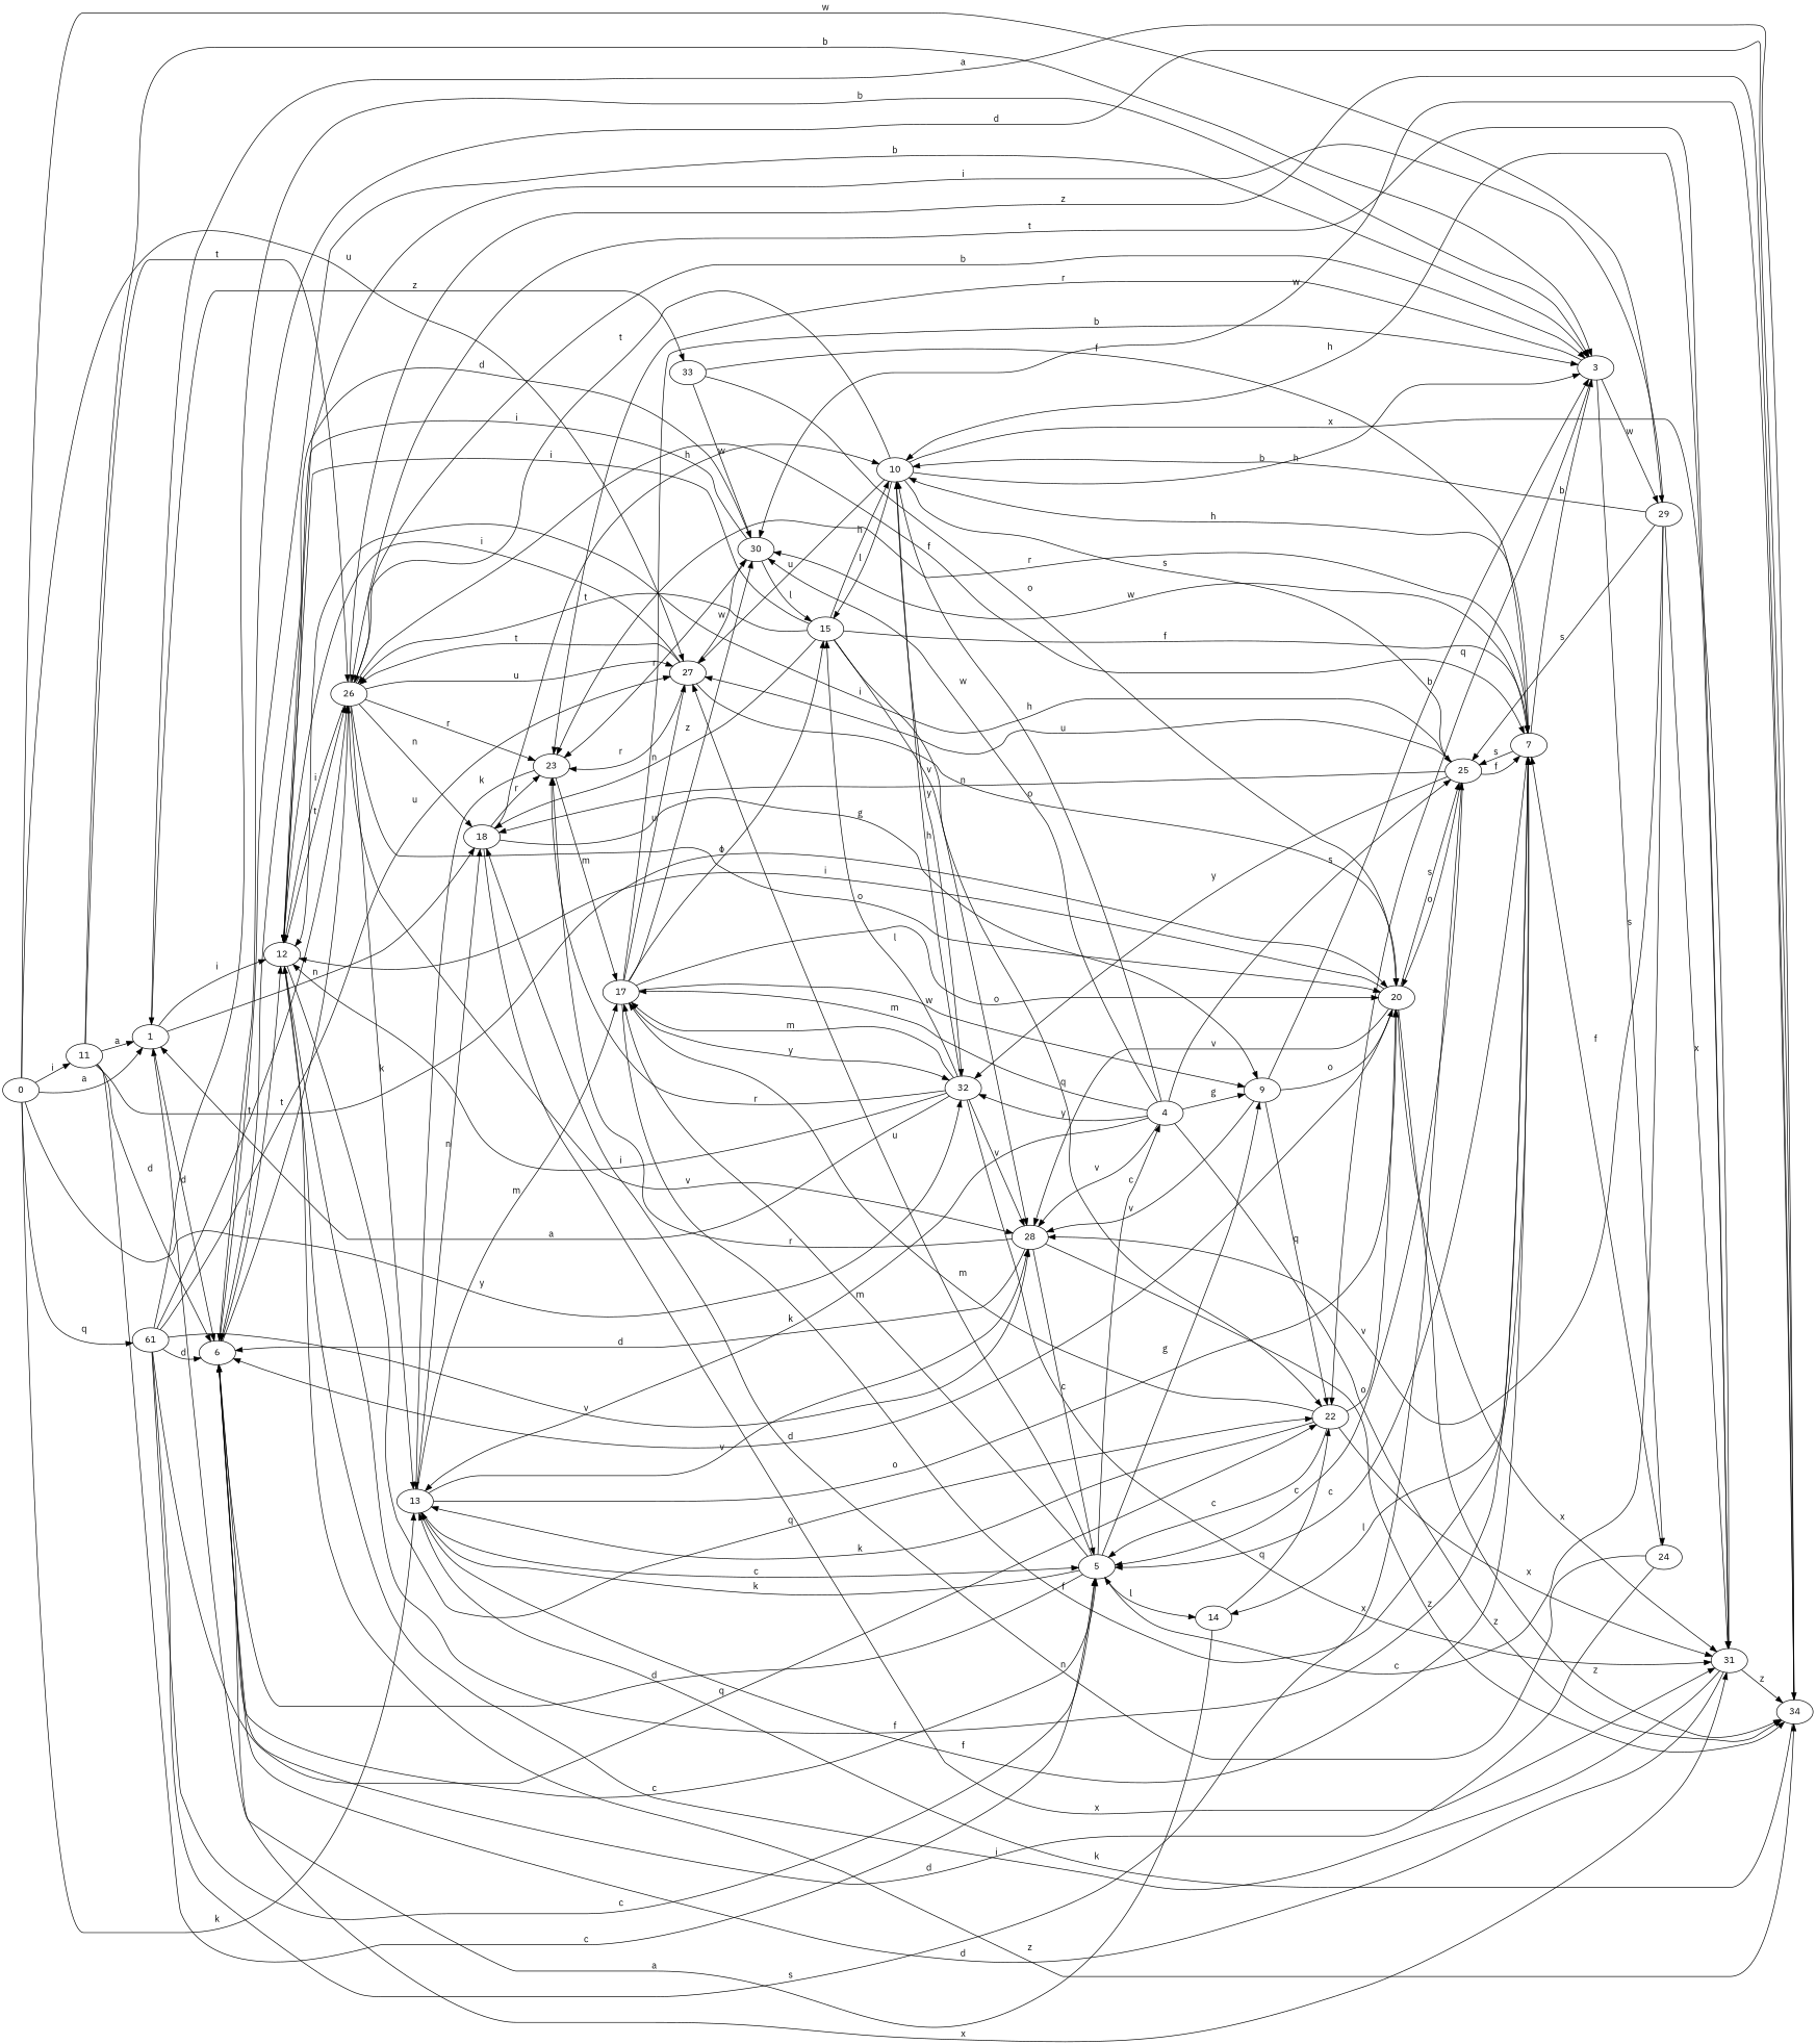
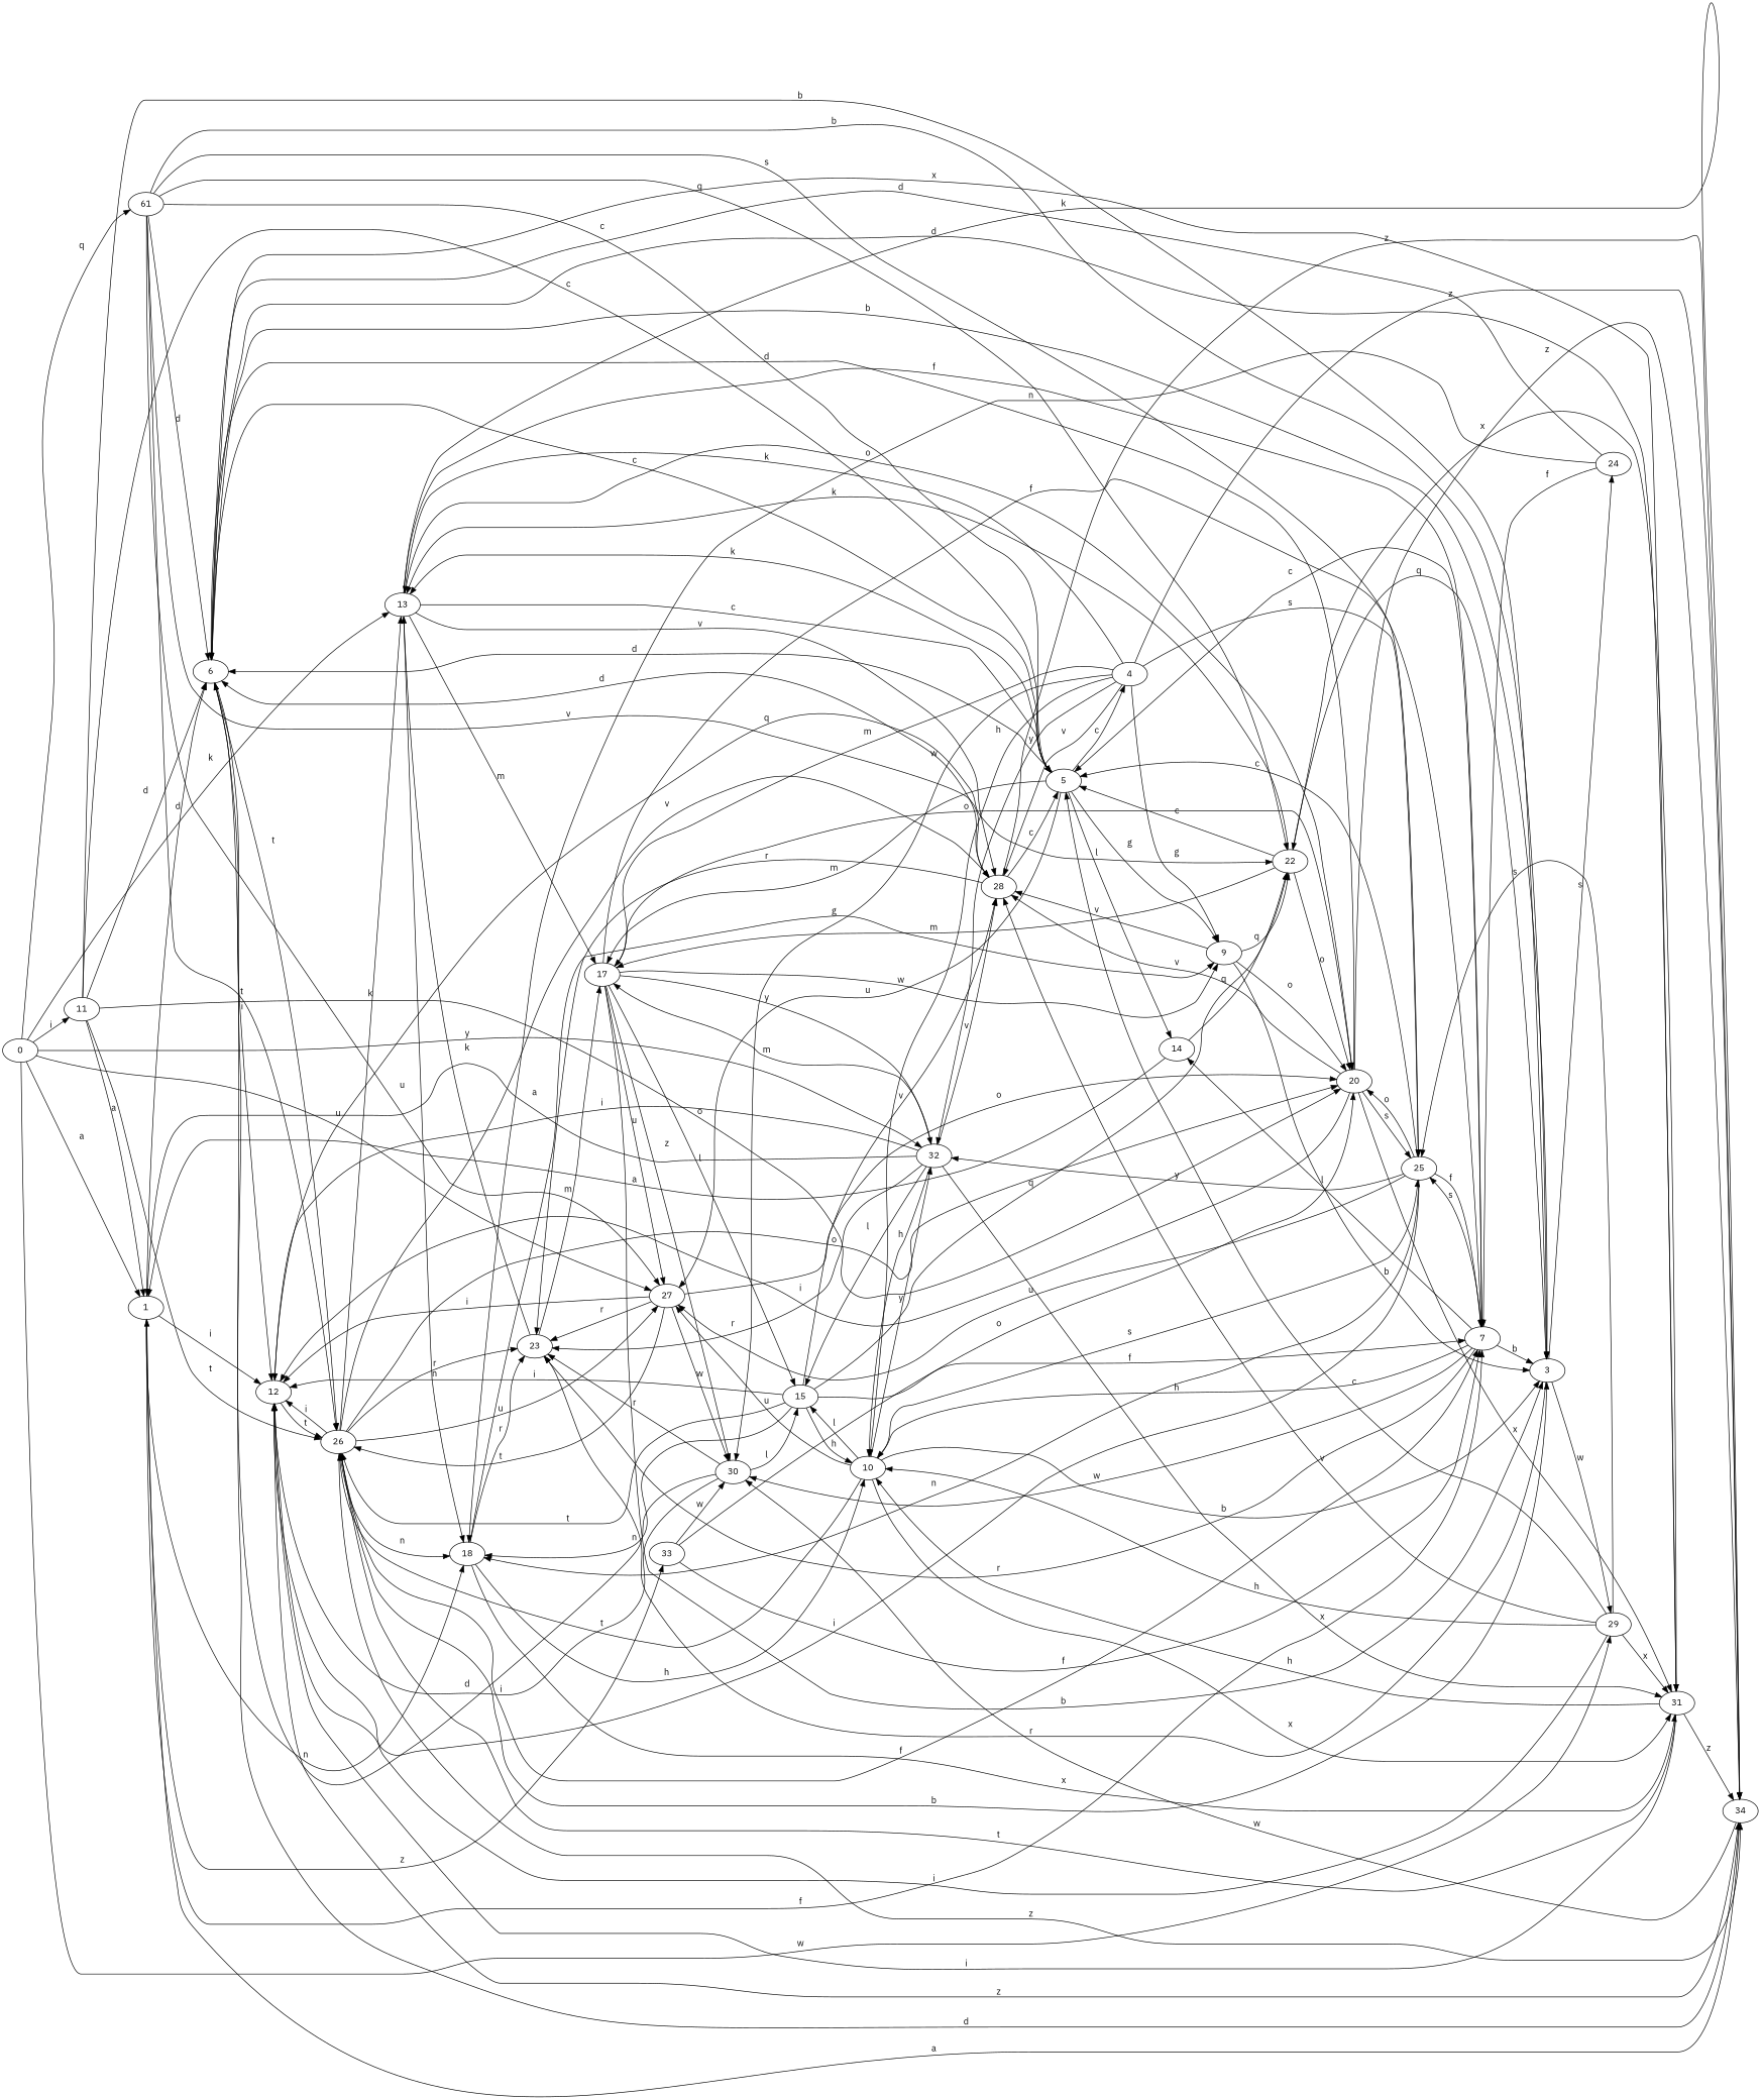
  strict digraph {
    fontname="IBM Plex Sans"
    rankdir=LR
    node [fontname="IBM Plex Sans"]
    edge [fontname="IBM Plex Sans"]
    0
    1
    11
    13
    n5 [label=61]
    27
    29
    32
    6
    12
    18
    33
    3
    5
    26
    20
    17
    28
    7
    22
    25
    23
    30
    10
    31
    15
    34
    9
    24
    4
    14
    0 -> 1 [label=a]
    0 -> 11 [label=i]
    0 -> 13 [label=k]
    0 -> n5 [label=q]
    0 -> 27 [label=u]
    0 -> 29 [label=w]
    0 -> 32 [label=y]
    1 -> 6 [label=d]
    1 -> 12 [label=i]
    1 -> 18 [label=n]
    1 -> 33 [label=z]
    11 -> 1 [label=a]
    11 -> 6 [label=d]
    11 -> 3 [label=b]
    11 -> 5 [label=c]
    11 -> 26 [label=t]
    11 -> 20 [label=o]
    13 -> 18 [label=n]
    13 -> 5 [label=c]
    13 -> 20 [label=o]
    13 -> 17 [label=m]
    13 -> 28 [label=v]
    13 -> 7 [label=f]
    n5 -> 27 [label=u]
    n5 -> 6 [label=d]
    n5 -> 3 [label=b]
    n5 -> 5 [label=c]
    n5 -> 26 [label=t]
    n5 -> 28 [label=v]
    n5 -> 22 [label=q]
    n5 -> 25 [label=s]
    27 -> 12 [label=i]
    27 -> 26 [label=t]
    27 -> 20 [label=o]
    27 -> 23 [label=r]
    27 -> 30 [label=w]
    29 -> 12 [label=i]
    29 -> 5 [label=c]
    29 -> 28 [label=v]
    29 -> 25 [label=s]
    29 -> 10 [label=h]
    29 -> 31 [label=x]
    32 -> 1 [label=a]
    32 -> 12 [label=i]
    32 -> 17 [label=m]
    32 -> 28 [label=v]
    32 -> 23 [label=r]
    32 -> 10 [label=h]
    32 -> 31 [label=x]
    32 -> 15 [label=l]
    6 -> 12 [label=i]
    6 -> 3 [label=b]
    6 -> 5 [label=c]
    6 -> 26 [label=t]
    6 -> 31 [label=x]
    12 -> 26 [label=t]
-   12 -> 7 [label=f]
+   1 -> 7 [label=f]
    12 -> 22 [label=q]
    12 -> 34 [label=z]
    18 -> 23 [label=r]
    18 -> 10 [label=h]
    18 -> 31 [label=x]
    18 -> 9 [label=g]
    33 -> 20 [label=o]
    33 -> 7 [label=f]
    33 -> 30 [label=w]
    3 -> 29 [label=w]
    3 -> 22 [label=q]
    3 -> 23 [label=r]
    3 -> 24 [label=s]
    5 -> 13 [label=k]
    5 -> 27 [label=u]
    5 -> 6 [label=d]
    5 -> 17 [label=m]
    5 -> 9 [label=g]
    5 -> 4 [label=c]
    5 -> 14 [label=l]
    26 -> 13 [label=k]
    26 -> 27 [label=u]
    26 -> 12 [label=i]
    26 -> 18 [label=n]
    26 -> 3 [label=b]
    26 -> 20 [label=o]
    26 -> 28 [label=v]
    26 -> 7 [label=f]
    26 -> 23 [label=r]
    26 -> 34 [label=z]
    20 -> 6 [label=d]
    20 -> 12 [label=i]
    20 -> 28 [label=v]
    20 -> 25 [label=s]
    20 -> 31 [label=x]
    20 -> 34 [label=z]
    17 -> 27 [label=u]
    17 -> 32 [label=y]
    17 -> 3 [label=b]
    17 -> 20 [label=o]
    17 -> 7 [label=f]
    17 -> 30 [label=z]
    17 -> 15 [label=l]
    17 -> 9 [label=w]
    28 -> 6 [label=d]
    28 -> 5 [label=c]
    28 -> 23 [label=r]
    28 -> 34 [label=z]
    7 -> 3 [label=b]
    7 -> 5 [label=c]
    7 -> 25 [label=s]
    7 -> 23 [label=r]
    7 -> 30 [label=w]
    7 -> 10 [label=h]
    7 -> 14 [label=l]
    22 -> 13 [label=k]
    22 -> 5 [label=c]
    22 -> 20 [label=o]
    22 -> 17 [label=m]
    22 -> 31 [label=x]
    25 -> 27 [label=u]
    25 -> 32 [label=y]
    25 -> 12 [label=i]
    25 -> 18 [label=n]
    25 -> 5 [label=c]
    25 -> 20 [label=o]
    25 -> 7 [label=f]
    23 -> 13 [label=k]
    23 -> 17 [label=m]
    30 -> 6 [label=d]
    30 -> 12 [label=i]
    30 -> 23 [label=r]
    30 -> 15 [label=l]
    10 -> 27 [label=u]
    10 -> 32 [label=y]
    10 -> 3 [label=b]
    10 -> 26 [label=t]
    10 -> 25 [label=s]
    10 -> 31 [label=x]
    10 -> 15 [label=l]
    31 -> 6 [label=d]
    31 -> 12 [label=i]
    31 -> 26 [label=t]
    31 -> 10 [label=h]
    31 -> 34 [label=z]
    15 -> 12 [label=i]
    15 -> 18 [label=n]
    15 -> 26 [label=t]
    15 -> 28 [label=v]
    15 -> 7 [label=f]
    15 -> 22 [label=q]
    15 -> 10 [label=h]
    34 -> 1 [label=a]
-   34 -> 13 [label=k]
+   13 -> 34 [label=k]
    34 -> 6 [label=d]
    34 -> 30 [label=w]
    9 -> 3 [label=b]
    9 -> 20 [label=o]
    9 -> 28 [label=v]
    9 -> 22 [label=q]
    24 -> 6 [label=d]
    24 -> 18 [label=n]
    24 -> 7 [label=f]
    4 -> 13 [label=k]
    4 -> 32 [label=y]
    4 -> 17 [label=m]
    4 -> 28 [label=v]
    4 -> 25 [label=s]
    4 -> 30 [label=w]
    4 -> 10 [label=h]
    4 -> 34 [label=z]
    4 -> 9 [label=g]
    14 -> 1 [label=a]
    14 -> 22 [label=q]
  }
